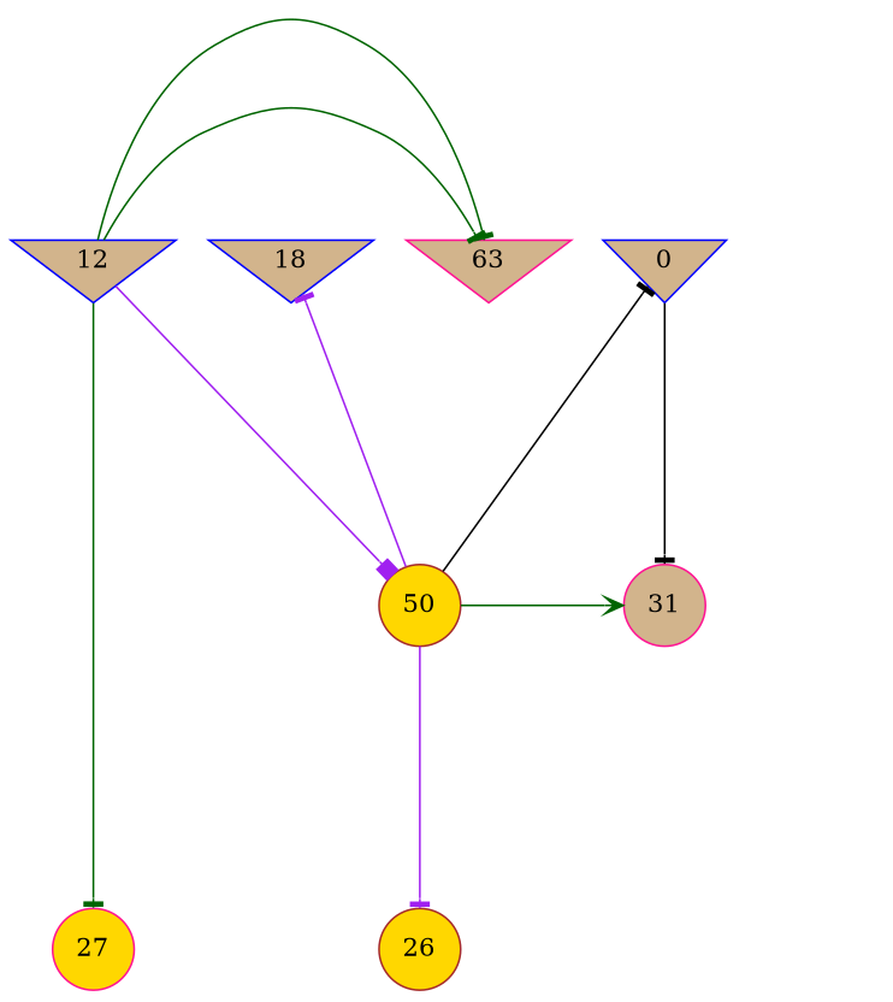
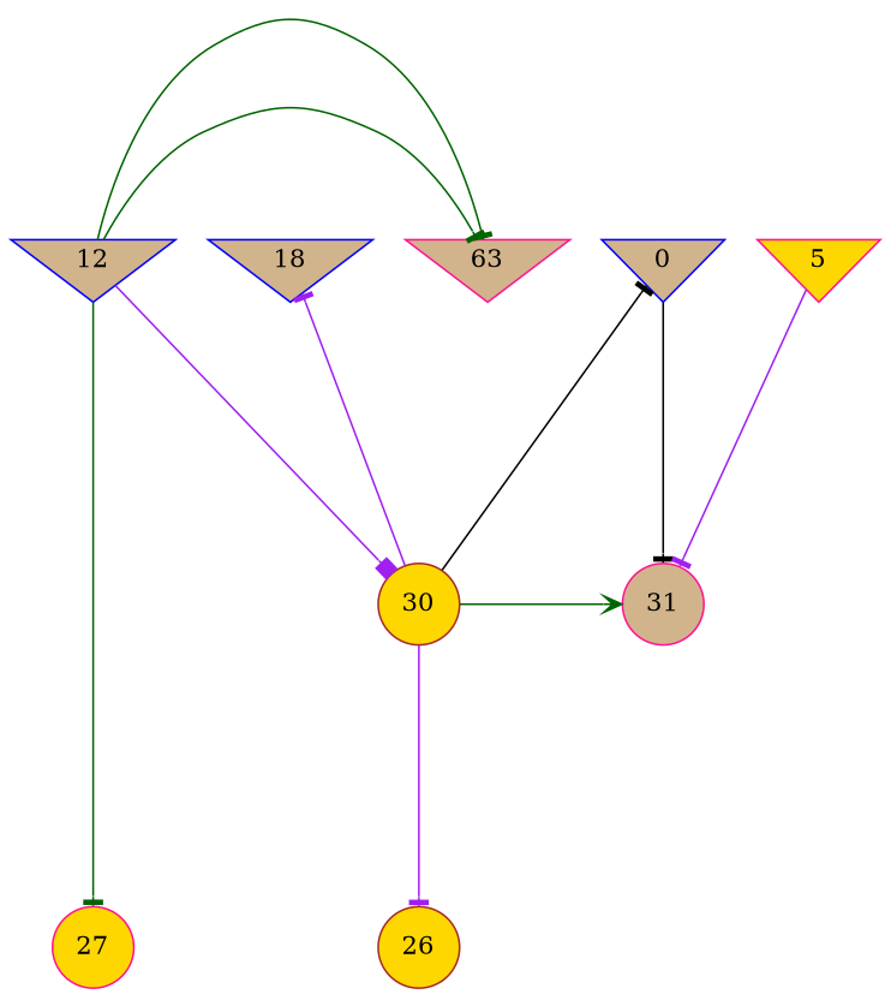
  digraph {
    ranksep=2.0
    node [color=deeppink fillcolor=tan shape=invtriangle style=filled]
    edge [arrowhead=tee color=purple]
    0 [color=blue]
+   5 [fillcolor=gold]
    12 [color=blue]
    18 [color=blue]
    n5 [label=63]
    26 [color=brown fillcolor=gold shape=circle]
    27 [fillcolor=gold shape=circle]
-   30 [color=brown fillcolor=gold shape=circle label=50]
+   30 [color=brown fillcolor=gold shape=circle]
    31 [shape=circle]
    subgraph sub_1 {
      rank=same
      0
+     5
      12
      18
      n5
    }
    subgraph sub_2 {
      rank=same
      26
      27
    }
    subgraph sub_3 {
      rank=same
      30
      31
    }
    0 -> 31 [color=black]
+   5 -> 31
    12 -> n5 [color=darkgreen]
    12 -> n5 [color=darkgreen]
    12 -> 27 [color=darkgreen]
    12 -> 30 [arrowhead=box]
    30 -> 0 [color=black]
    30 -> 18
    30 -> 26
    30 -> 31 [arrowhead=vee color=darkgreen]
  }
